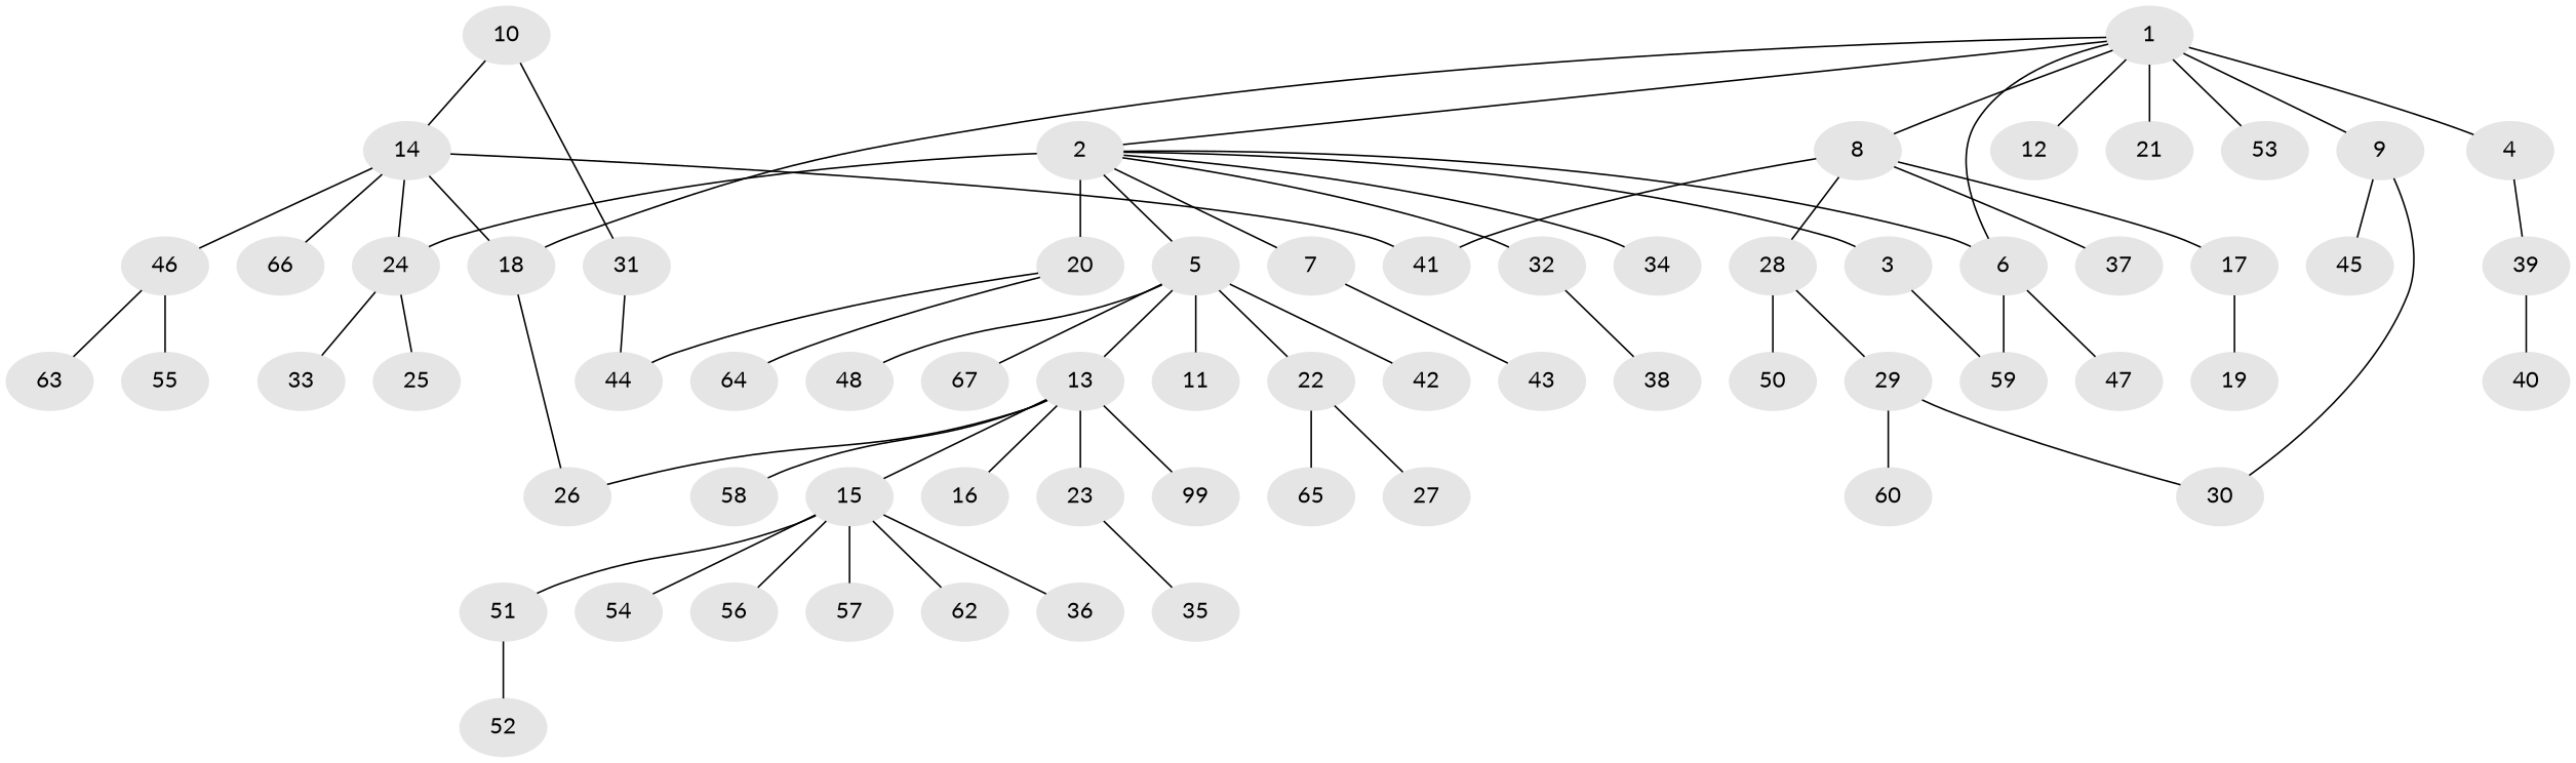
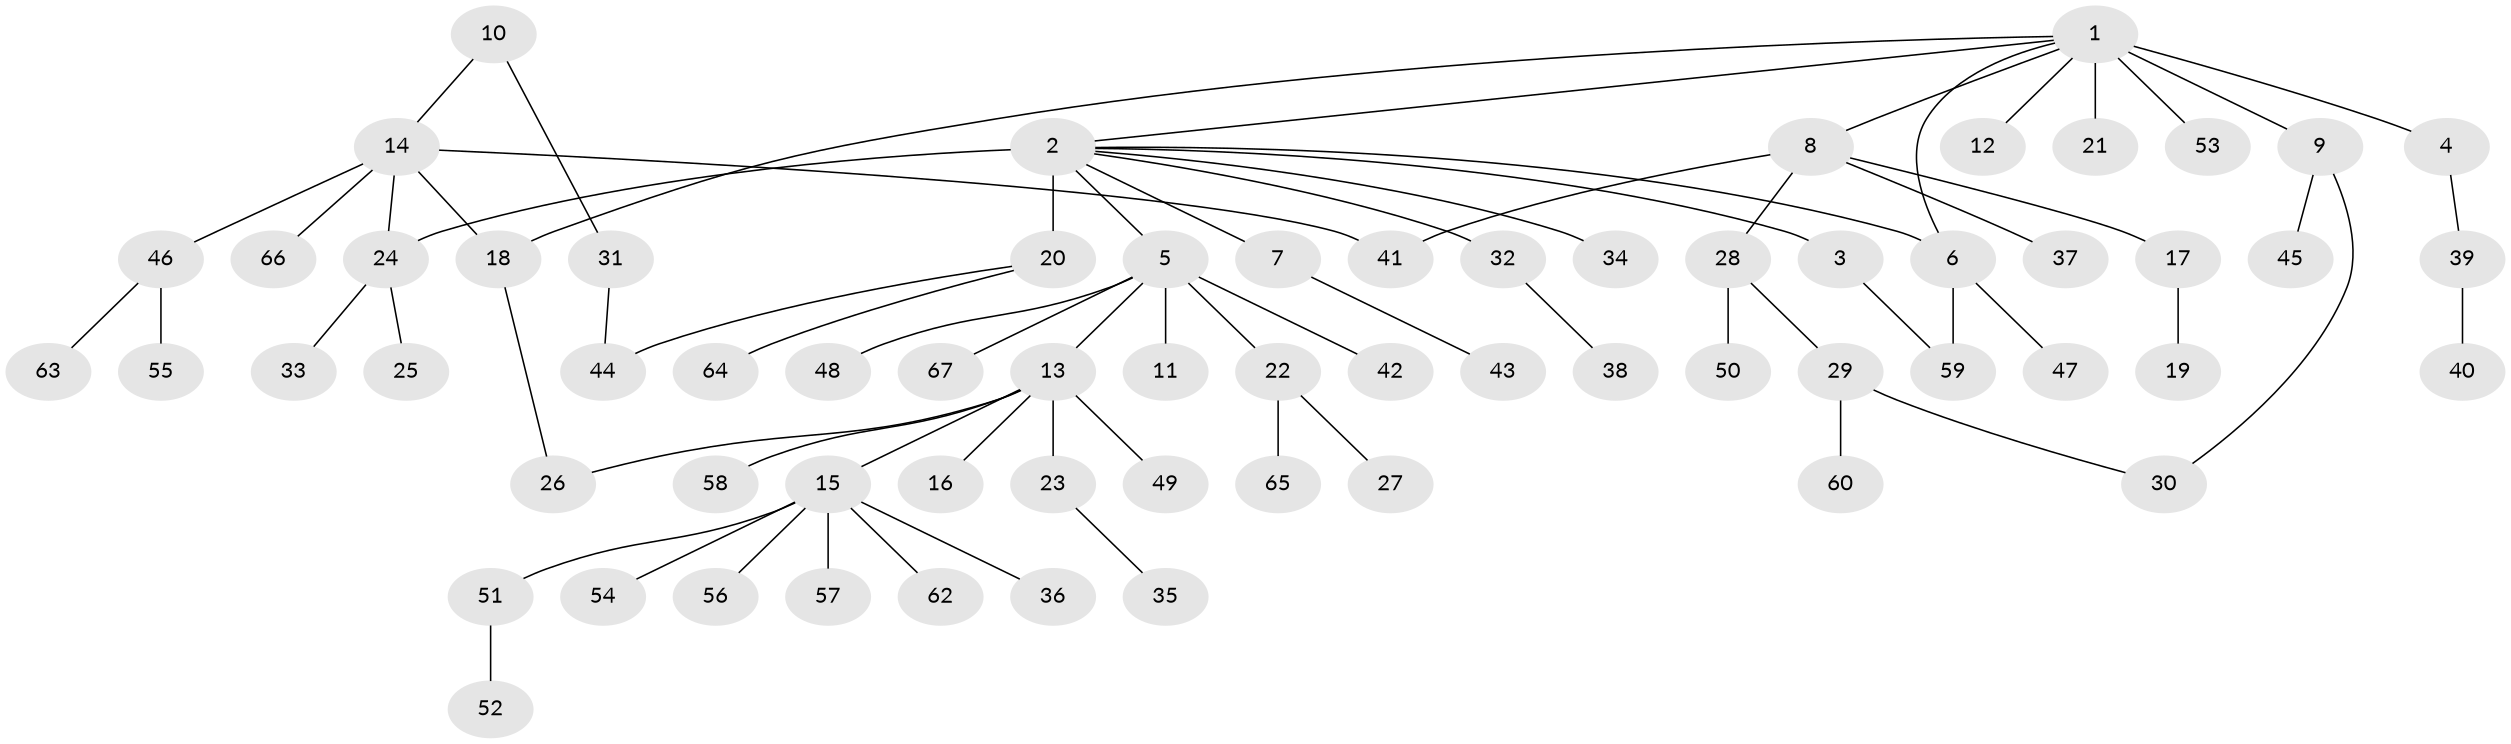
  graph {
    fontname=Lato
    node [color=gray90 fontname=Lato style=filled]
    edge [fontname=Lato weight=1.0]
    1
    2
    4
    6
    8
    9
    12
    18
    21
    53
    3
    5
    7
    20
    24
    32
    34
    39
    59
    47
    17
    28
    37
    41
    30
    45
    26
    11
    13
    22
    42
    48
    67
    43
    44
    64
    25
    33
    38
    40
    15
    16
    23
-   49 [label=99]
+   49
    58
    27
    65
    10
    14
    31
    19
    29
    50
    46
    66
    36
    51
    54
    56
    57
    62
    35
    55
    63
    52
    60
    1 -- 2
    1 -- 4
    1 -- 6
    1 -- 8
    1 -- 9
    1 -- 12
    1 -- 18
    1 -- 21 [weight=9.0]
    1 -- 53
    2 -- 6
    2 -- 3
    2 -- 5
    2 -- 7
    2 -- 20 [weight=7.0]
    2 -- 24
    2 -- 32
    2 -- 34
    4 -- 39
    6 -- 59
    6 -- 47 [weight=4.0]
    8 -- 17
    8 -- 28
    8 -- 37 [weight=2.0]
    8 -- 41
    9 -- 30
    9 -- 45 [weight=2.0]
    18 -- 26
    3 -- 59
    5 -- 11
    5 -- 13
    5 -- 22
    5 -- 42
    5 -- 48
    5 -- 67
    7 -- 43
    20 -- 44
    20 -- 64
    24 -- 25
    24 -- 33
    32 -- 38
    39 -- 40 [weight=3.0]
    17 -- 19 [weight=2.0]
    28 -- 29
    28 -- 50
    13 -- 26
    13 -- 15
    13 -- 16
    13 -- 23
    13 -- 49
    13 -- 58
    22 -- 27
    22 -- 65
    15 -- 36
    15 -- 51
    15 -- 54
    15 -- 56
    15 -- 57
    15 -- 62
    23 -- 35
    10 -- 14
    10 -- 31
    14 -- 18
    14 -- 24
    14 -- 41
    14 -- 46
    14 -- 66
    31 -- 44 [weight=4.0]
    29 -- 30
    29 -- 60
    46 -- 55 [weight=2.0]
    46 -- 63
    51 -- 52
  }
